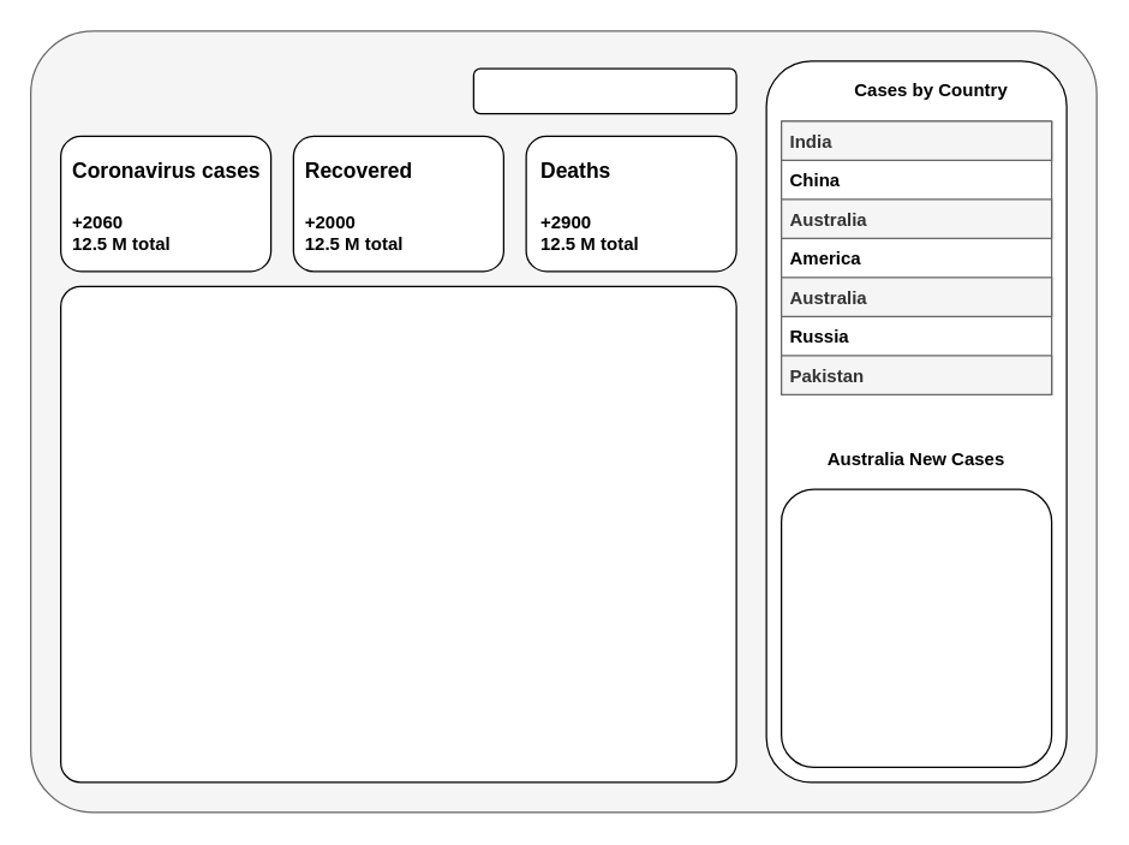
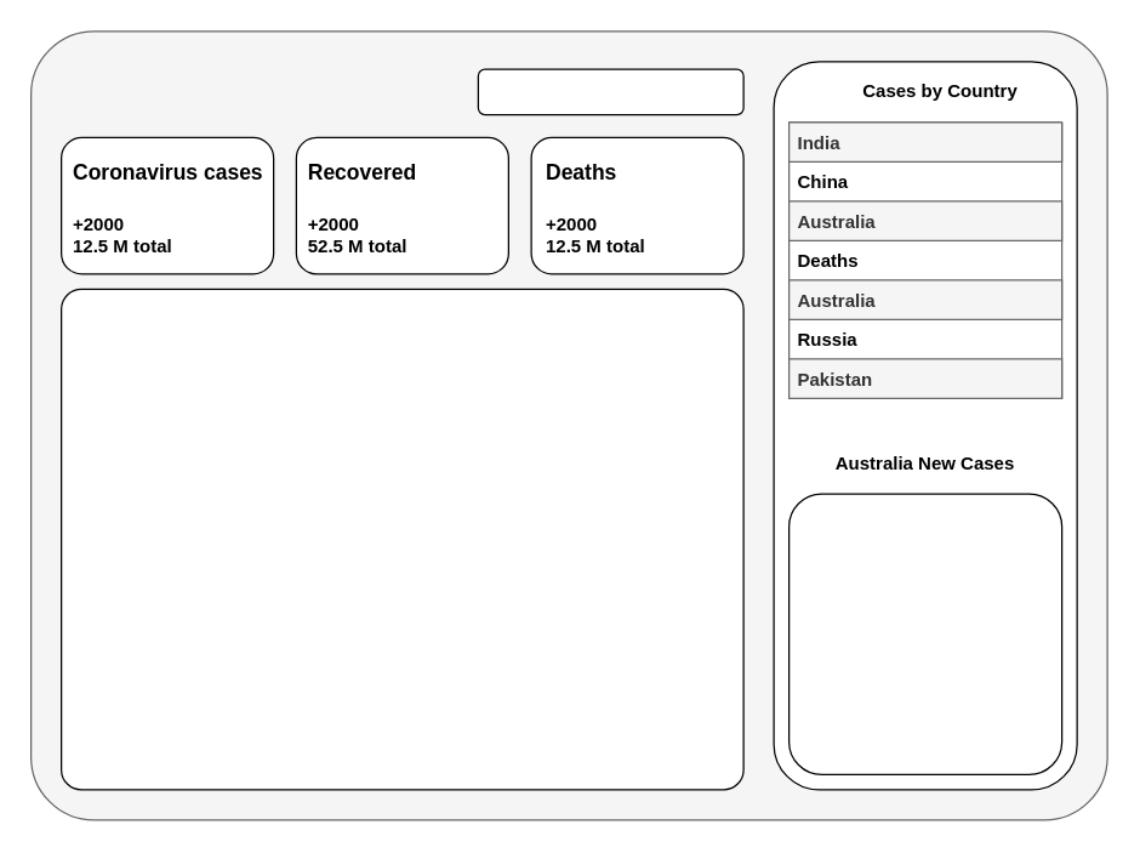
  <mxCell id="0" />
  <mxCell id="1" parent="0" />
  <mxCell id="2" value="" style="rounded=1;whiteSpace=wrap;html=1;glass=0;shadow=0;arcSize=8;fillColor=#f5f5f5;strokeColor=#666666;fontColor=#333333;" parent="1" vertex="1"><mxGeometry x="20" y="20" width="710" height="520" as="geometry" /></mxCell>
  <mxCell id="3" value="" style="rounded=1;whiteSpace=wrap;html=1;shadow=0;glass=0;" vertex="1" parent="1"><mxGeometry x="315" y="45" width="175" height="30" as="geometry" /></mxCell>
  <mxCell id="4" value="" style="rounded=1;whiteSpace=wrap;html=1;shadow=0;glass=0;" vertex="1" parent="1"><mxGeometry x="40" y="90" width="140" height="90" as="geometry" /></mxCell>
  <mxCell id="5" value="" style="rounded=1;whiteSpace=wrap;html=1;shadow=0;glass=0;arcSize=4;" vertex="1" parent="1"><mxGeometry x="40" y="190" width="450" height="330" as="geometry" /></mxCell>
  <mxCell id="6" value="" style="rounded=1;whiteSpace=wrap;html=1;shadow=0;glass=0;" vertex="1" parent="1"><mxGeometry x="195" y="90" width="140" height="90" as="geometry" /></mxCell>
  <mxCell id="7" value="" style="rounded=1;whiteSpace=wrap;html=1;shadow=0;glass=0;" vertex="1" parent="1"><mxGeometry x="350" y="90" width="140" height="90" as="geometry" /></mxCell>
- <mxCell id="8" value="&lt;h1&gt;&lt;span style=&quot;text-align: center&quot;&gt;&lt;font style=&quot;font-size: 14px&quot;&gt;Coronavirus cases&lt;/font&gt;&lt;/span&gt;&lt;br&gt;&lt;/h1&gt;&lt;p&gt;&lt;b&gt;&lt;span style=&quot;color: rgb(0 , 0 , 0)&quot;&gt;+2060&lt;/span&gt;&lt;br&gt;&lt;span style=&quot;color: rgb(0 , 0 , 0)&quot;&gt;12.5 M total&lt;/span&gt;&lt;/b&gt;&lt;br&gt;&lt;/p&gt;" style="text;html=1;strokeColor=none;fillColor=none;spacing=5;spacingTop=-20;whiteSpace=wrap;overflow=hidden;rounded=0;shadow=0;glass=0;" vertex="1" parent="1"><mxGeometry x="42.5" y="90" width="135" height="100" as="geometry" /></mxCell>
- <mxCell id="9" value="&lt;h1&gt;&lt;span style=&quot;font-size: 14px&quot;&gt;Recovered&lt;/span&gt;&lt;/h1&gt;&lt;p&gt;&lt;b&gt;&lt;span style=&quot;color: rgb(0 , 0 , 0)&quot;&gt;+2000&lt;/span&gt;&lt;br&gt;&lt;span style=&quot;color: rgb(0 , 0 , 0)&quot;&gt;12.5 M total&lt;/span&gt;&lt;/b&gt;&lt;br&gt;&lt;/p&gt;" style="text;html=1;strokeColor=none;fillColor=none;spacing=5;spacingTop=-20;whiteSpace=wrap;overflow=hidden;rounded=0;shadow=0;glass=0;" vertex="1" parent="1"><mxGeometry x="197.5" y="90" width="135" height="100" as="geometry" /></mxCell>
- <mxCell id="10" value="&lt;h1&gt;&lt;span style=&quot;font-size: 14px&quot;&gt;Deaths&lt;/span&gt;&lt;/h1&gt;&lt;p&gt;&lt;b&gt;&lt;span style=&quot;color: rgb(0 , 0 , 0)&quot;&gt;+2900&lt;/span&gt;&lt;br&gt;&lt;span style=&quot;color: rgb(0 , 0 , 0)&quot;&gt;12.5 M total&lt;/span&gt;&lt;/b&gt;&lt;br&gt;&lt;/p&gt;" style="text;html=1;strokeColor=none;fillColor=none;spacing=5;spacingTop=-20;whiteSpace=wrap;overflow=hidden;rounded=0;shadow=0;glass=0;" vertex="1" parent="1"><mxGeometry x="355" y="90" width="135" height="100" as="geometry" /></mxCell>
+ <mxCell id="8" value="&lt;h1&gt;&lt;span style=&quot;text-align: center&quot;&gt;&lt;font style=&quot;font-size: 14px&quot;&gt;Coronavirus cases&lt;/font&gt;&lt;/span&gt;&lt;br&gt;&lt;/h1&gt;&lt;p&gt;&lt;b&gt;&lt;span style=&quot;color: rgb(0 , 0 , 0)&quot;&gt;+2000&lt;/span&gt;&lt;br&gt;&lt;span style=&quot;color: rgb(0 , 0 , 0)&quot;&gt;12.5 M total&lt;/span&gt;&lt;/b&gt;&lt;br&gt;&lt;/p&gt;" style="text;html=1;strokeColor=none;fillColor=none;spacing=5;spacingTop=-20;whiteSpace=wrap;overflow=hidden;rounded=0;shadow=0;glass=0;" vertex="1" parent="1"><mxGeometry x="42.5" y="90" width="135" height="100" as="geometry" /></mxCell>
+ <mxCell id="9" value="&lt;h1&gt;&lt;span style=&quot;font-size: 14px&quot;&gt;Recovered&lt;/span&gt;&lt;/h1&gt;&lt;p&gt;&lt;b&gt;&lt;span style=&quot;color: rgb(0 , 0 , 0)&quot;&gt;+2000&lt;/span&gt;&lt;br&gt;&lt;span style=&quot;color: rgb(0 , 0 , 0)&quot;&gt;52.5 M total&lt;/span&gt;&lt;/b&gt;&lt;br&gt;&lt;/p&gt;" style="text;html=1;strokeColor=none;fillColor=none;spacing=5;spacingTop=-20;whiteSpace=wrap;overflow=hidden;rounded=0;shadow=0;glass=0;" vertex="1" parent="1"><mxGeometry x="197.5" y="90" width="135" height="100" as="geometry" /></mxCell>
+ <mxCell id="10" value="&lt;h1&gt;&lt;span style=&quot;font-size: 14px&quot;&gt;Deaths&lt;/span&gt;&lt;/h1&gt;&lt;p&gt;&lt;b&gt;&lt;span style=&quot;color: rgb(0 , 0 , 0)&quot;&gt;+2000&lt;/span&gt;&lt;br&gt;&lt;span style=&quot;color: rgb(0 , 0 , 0)&quot;&gt;12.5 M total&lt;/span&gt;&lt;/b&gt;&lt;br&gt;&lt;/p&gt;" style="text;html=1;strokeColor=none;fillColor=none;spacing=5;spacingTop=-20;whiteSpace=wrap;overflow=hidden;rounded=0;shadow=0;glass=0;" vertex="1" parent="1"><mxGeometry x="355" y="90" width="135" height="100" as="geometry" /></mxCell>
  <mxCell id="11" value="" style="rounded=1;whiteSpace=wrap;html=1;shadow=0;glass=0;" vertex="1" parent="1"><mxGeometry x="510" y="40" width="200" height="480" as="geometry" /></mxCell>
  <mxCell id="12" value="Cases by Country" style="text;html=1;strokeColor=none;fillColor=none;align=center;verticalAlign=middle;whiteSpace=wrap;rounded=0;shadow=0;glass=0;fontStyle=1" vertex="1" parent="1"><mxGeometry x="550" y="50" width="140" height="20" as="geometry" /></mxCell>
  <mxCell id="13" value="" style="shape=image;html=1;verticalAlign=top;verticalLabelPosition=bottom;labelBackgroundColor=#ffffff;imageAspect=0;aspect=fixed;image=https://cdn4.iconfinder.com/data/icons/small-n-flat/24/map-128.png;rounded=1;shadow=0;glass=0;" vertex="1" parent="1"><mxGeometry x="225" y="315" width="80" height="80" as="geometry" /></mxCell>
  <mxCell id="14" value="" style="shape=image;html=1;verticalAlign=top;verticalLabelPosition=bottom;labelBackgroundColor=#ffffff;imageAspect=0;aspect=fixed;image=https://cdn2.iconfinder.com/data/icons/infographic-bar-vol-10-2/512/9-128.png;rounded=1;shadow=0;glass=0;" vertex="1" parent="1"><mxGeometry x="536" y="350" width="148" height="148" as="geometry" /></mxCell>
  <mxCell id="15" value="" style="swimlane;fontStyle=0;childLayout=stackLayout;horizontal=1;startSize=0;fillColor=#f5f5f5;horizontalStack=0;resizeParent=1;resizeParentMax=0;resizeLast=0;collapsible=1;marginBottom=0;rounded=1;shadow=0;glass=0;strokeColor=#666666;fontColor=#333333;" vertex="1" parent="1"><mxGeometry x="520" y="80" width="180" height="182" as="geometry"><mxRectangle x="560" y="230" width="50" height="26" as="alternateBounds" /></mxGeometry></mxCell>
  <mxCell id="16" value="India" style="text;strokeColor=#666666;fillColor=#f5f5f5;align=left;verticalAlign=top;spacingLeft=4;spacingRight=4;overflow=hidden;rotatable=0;points=[[0,0.5],[1,0.5]];portConstraint=eastwest;fontStyle=1;fontColor=#333333;" vertex="1" parent="15"><mxGeometry width="180" height="26" as="geometry" /></mxCell>
  <mxCell id="17" value="China" style="text;strokeColor=none;fillColor=none;align=left;verticalAlign=top;spacingLeft=4;spacingRight=4;overflow=hidden;rotatable=0;points=[[0,0.5],[1,0.5]];portConstraint=eastwest;fontStyle=1" vertex="1" parent="15"><mxGeometry y="26" width="180" height="26" as="geometry" /></mxCell>
  <mxCell id="18" value="Australia" style="text;strokeColor=#666666;fillColor=#f5f5f5;align=left;verticalAlign=top;spacingLeft=4;spacingRight=4;overflow=hidden;rotatable=0;points=[[0,0.5],[1,0.5]];portConstraint=eastwest;fontStyle=1;rounded=0;fontColor=#333333;" vertex="1" parent="15"><mxGeometry y="52" width="180" height="26" as="geometry" /></mxCell>
- <mxCell id="19" value="America" style="text;align=left;verticalAlign=top;spacingLeft=4;spacingRight=4;overflow=hidden;rotatable=0;points=[[0,0.5],[1,0.5]];portConstraint=eastwest;fontStyle=1;rounded=0;" vertex="1" parent="15"><mxGeometry y="78" width="180" height="26" as="geometry" /></mxCell>
+ <mxCell id="19" value="Deaths" style="text;align=left;verticalAlign=top;spacingLeft=4;spacingRight=4;overflow=hidden;rotatable=0;points=[[0,0.5],[1,0.5]];portConstraint=eastwest;fontStyle=1;rounded=0;" vertex="1" parent="15"><mxGeometry y="78" width="180" height="26" as="geometry" /></mxCell>
  <mxCell id="20" value="Australia" style="text;strokeColor=#666666;fillColor=#f5f5f5;align=left;verticalAlign=top;spacingLeft=4;spacingRight=4;overflow=hidden;rotatable=0;points=[[0,0.5],[1,0.5]];portConstraint=eastwest;fontStyle=1;rounded=0;fontColor=#333333;" vertex="1" parent="15"><mxGeometry y="104" width="180" height="26" as="geometry" /></mxCell>
  <mxCell id="21" value="Russia" style="text;align=left;verticalAlign=top;spacingLeft=4;spacingRight=4;overflow=hidden;rotatable=0;points=[[0,0.5],[1,0.5]];portConstraint=eastwest;fontStyle=1;rounded=0;" vertex="1" parent="15"><mxGeometry y="130" width="180" height="26" as="geometry" /></mxCell>
  <mxCell id="22" value="Pakistan" style="text;align=left;verticalAlign=top;spacingLeft=4;spacingRight=4;overflow=hidden;rotatable=0;points=[[0,0.5],[1,0.5]];portConstraint=eastwest;fontStyle=1;rounded=0;fillColor=#f5f5f5;strokeColor=#666666;fontColor=#333333;" vertex="1" parent="15"><mxGeometry y="156" width="180" height="26" as="geometry" /></mxCell>
  <mxCell id="23" value="Australia New Cases" style="text;html=1;strokeColor=none;fillColor=none;align=center;verticalAlign=middle;whiteSpace=wrap;rounded=0;shadow=0;glass=0;fontStyle=1" vertex="1" parent="1"><mxGeometry x="540" y="295" width="140" height="20" as="geometry" /></mxCell>
  <mxCell id="24" value="" style="rounded=1;whiteSpace=wrap;html=1;shadow=0;glass=0;verticalAlign=top;gradientColor=#ffffff;arcSize=12;fillColor=none;" vertex="1" parent="1"><mxGeometry x="520" y="325" width="180" height="185" as="geometry" /></mxCell>
